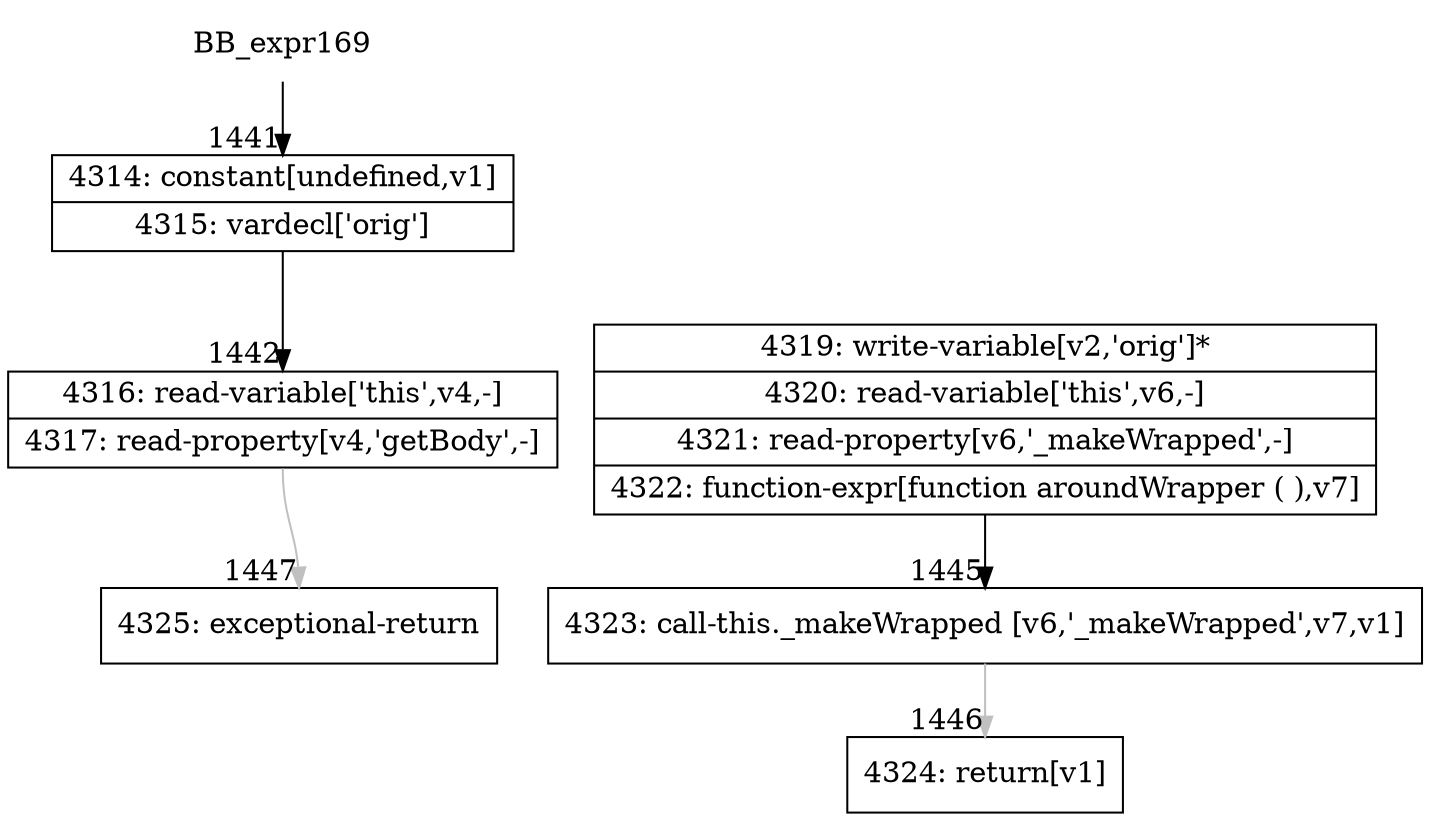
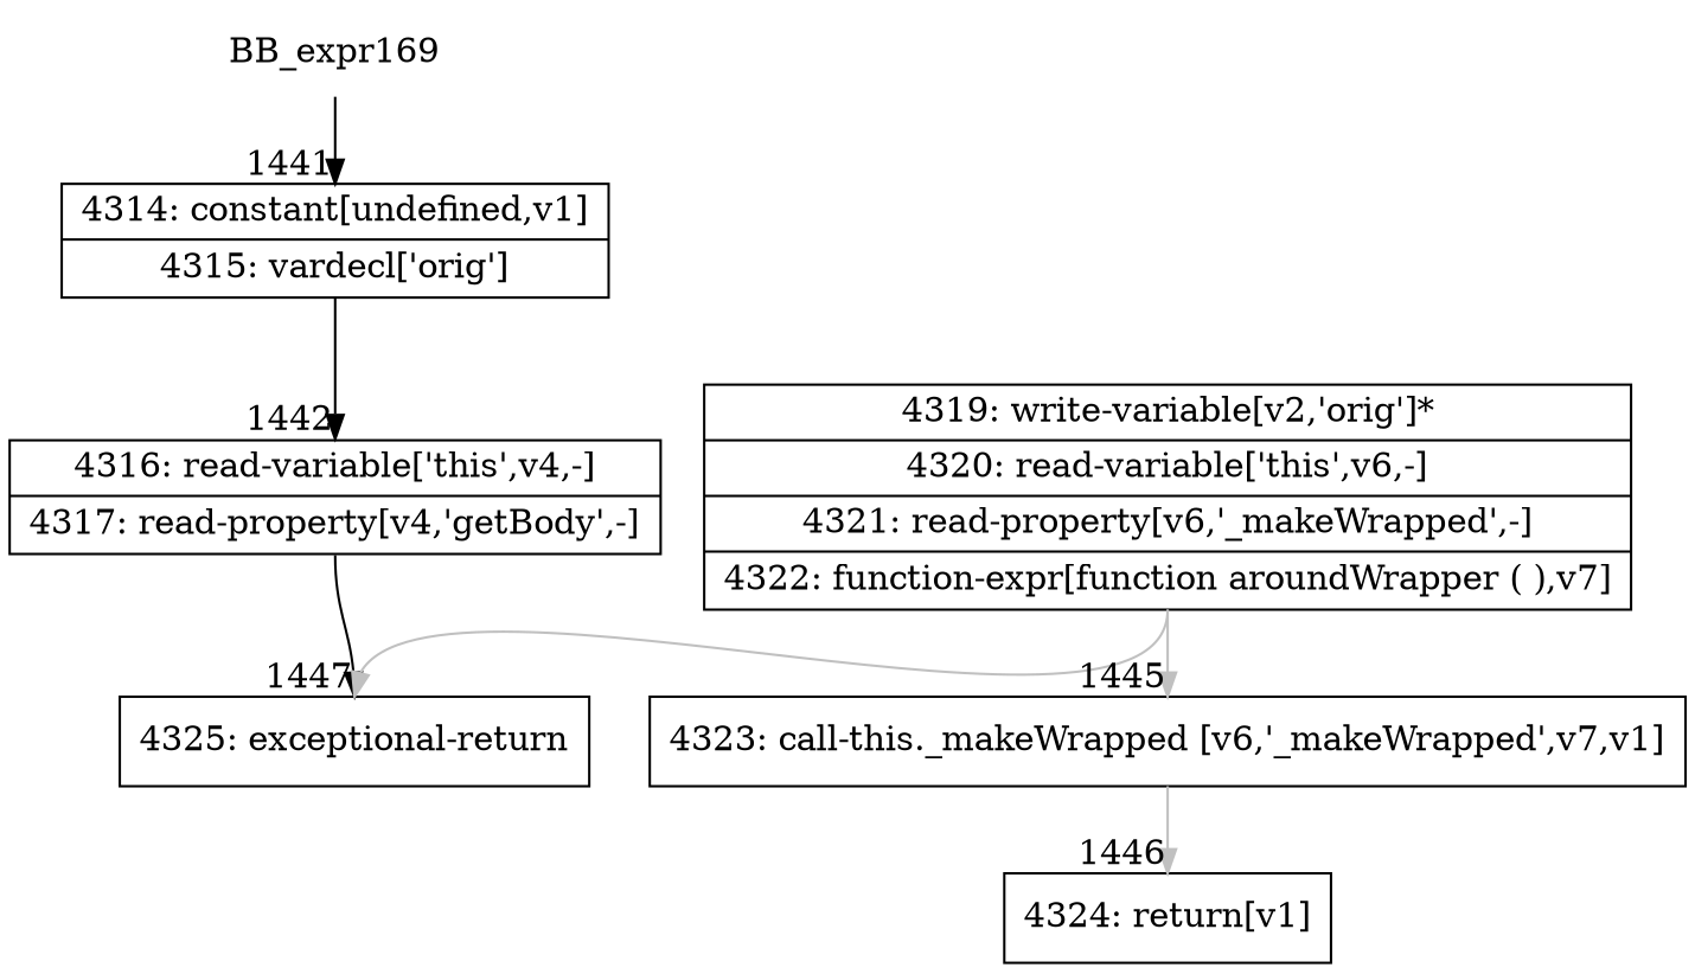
  digraph {
    rankdir=TD
    node [shape=record]
    edge [headport=n tailport=s]
    n1 [label=BB_expr169 shape=none]
    n2 [label="{4314: constant[undefined,v1]|4315: vardecl['orig']}"]
    n3 [label="{4316: read-variable['this',v4,-]|4317: read-property[v4,'getBody',-]}"]
    n4 [label="{4325: exceptional-return}"]
    n5 [label="{4319: write-variable[v2,'orig']*|4320: read-variable['this',v6,-]|4321: read-property[v6,'_makeWrapped',-]|4322: function-expr[function aroundWrapper ( ),v7]}"]
    n6 [label="{4323: call-this._makeWrapped [v6,'_makeWrapped',v7,v1]}"]
    n7 [label="{4324: return[v1]}"]
    n1 -> n2 [headlabel="    1441"]
    n2 -> n3 [headlabel="      1442"]
-   n3 -> n4 [color=gray headlabel="      1447"]
-   n5 -> n6 [headlabel="      1445"]
+   n3 -> n4 [color=black headlabel="      1447"]
+   n5 -> n4 [color=gray]
+   n5 -> n6 [headlabel="      1445" color=gray]
    n6 -> n7 [color=gray headlabel="      1446"]
  }
